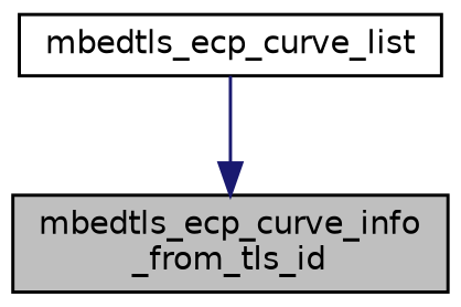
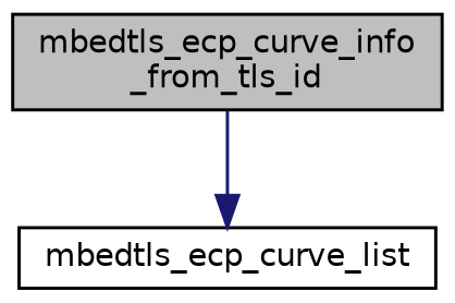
  digraph {
    rankdir=TB
    fontname="DejaVu Sans"
    node [color=black fontname="DejaVu Sans" fontsize=10 shape=record style=filled]
    n1 [fillcolor=grey75 fontcolor=black height=0.2 label="mbedtls_ecp_curve_info\l_from_tls_id" width=0.4]
    n2 [fillcolor=white height=0.2 label=mbedtls_ecp_curve_list width=0.4]
-   n2 -> n1 [color=midnightblue fontname="DejaVu Sans" fontsize=10 labelfontname=Helvetica labelfontsize=10 style=solid]
+   n1 -> n2 [color=midnightblue fontname="DejaVu Sans" fontsize=10 labelfontname=Helvetica labelfontsize=10 style=solid]
  }
